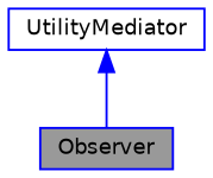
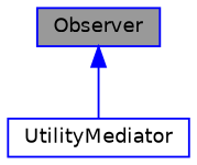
  digraph {
    node [color=blue fontname=Helvetica fontsize=10 shape=box style=filled]
    n1 [fillcolor=grey60 fontcolor=black height=0.2 label=Observer width=0.4]
    n2 [fillcolor=white height=0.2 label=UtilityMediator width=0.4]
-   n2 -> n1 [color=blue dir=back fontname=Helvetica fontsize=10 labelfontname=Helvetica labelfontsize=10 style=solid]
+   n1 -> n2 [color=blue dir=back fontname=Helvetica fontsize=10 labelfontname=Helvetica labelfontsize=10 style=solid]
  }
